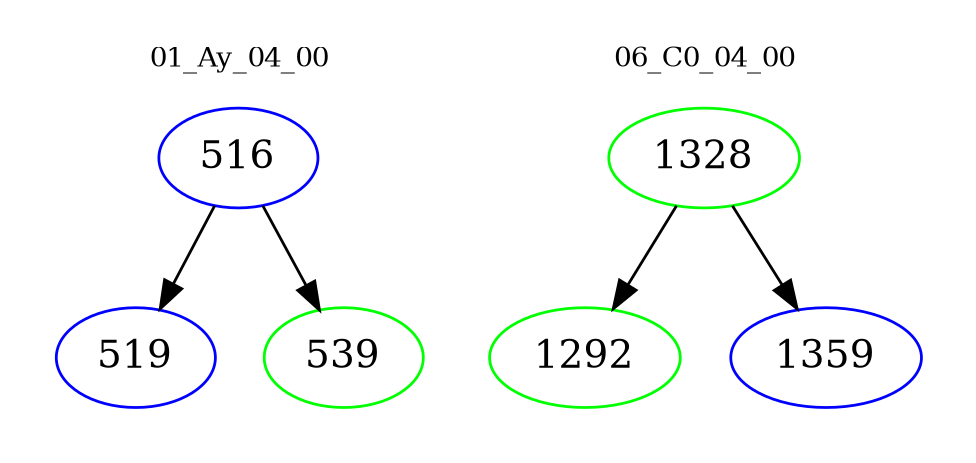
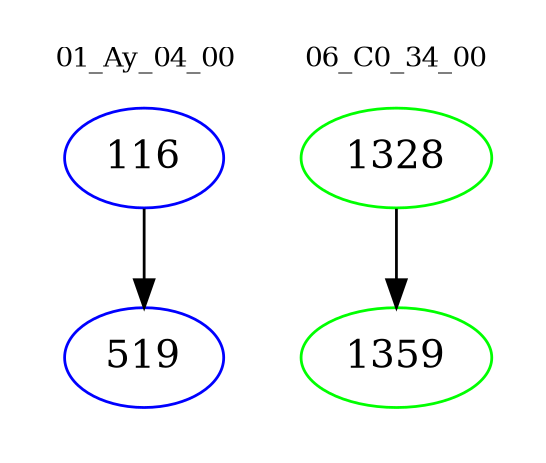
  digraph {
    node [color=green]
    edge [color=black]
-   n1 [color=blue label=516]
+   n1 [color=blue label=116]
    n2 [color=blue label=519]
-   n3 [label=539]
    n4 [label=1328]
-   n5 [label=1292]
-   n6 [color=blue label=1359]
+   n6 [label=1359]
    subgraph cluster_1 {
      color=white
      fontsize=10
      label="01_Ay_04_00"
      n1
      n2
-     n3
    }
    subgraph cluster_2 {
      color=white
      fontsize=10
-     label="06_C0_04_00"
+     label="06_C0_34_00"
      n4
-     n5
      n6
    }
    n1 -> n2
-   n1 -> n3
-   n4 -> n5
    n4 -> n6
  }
